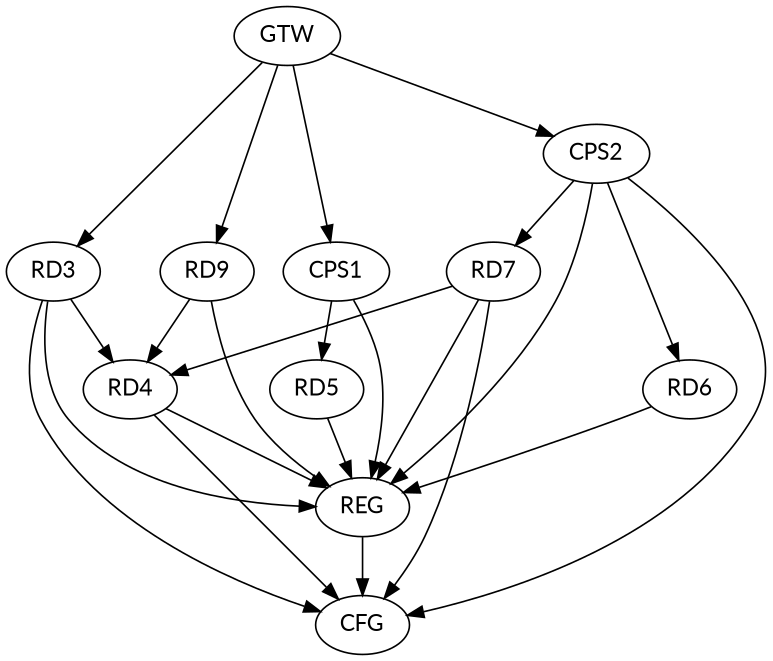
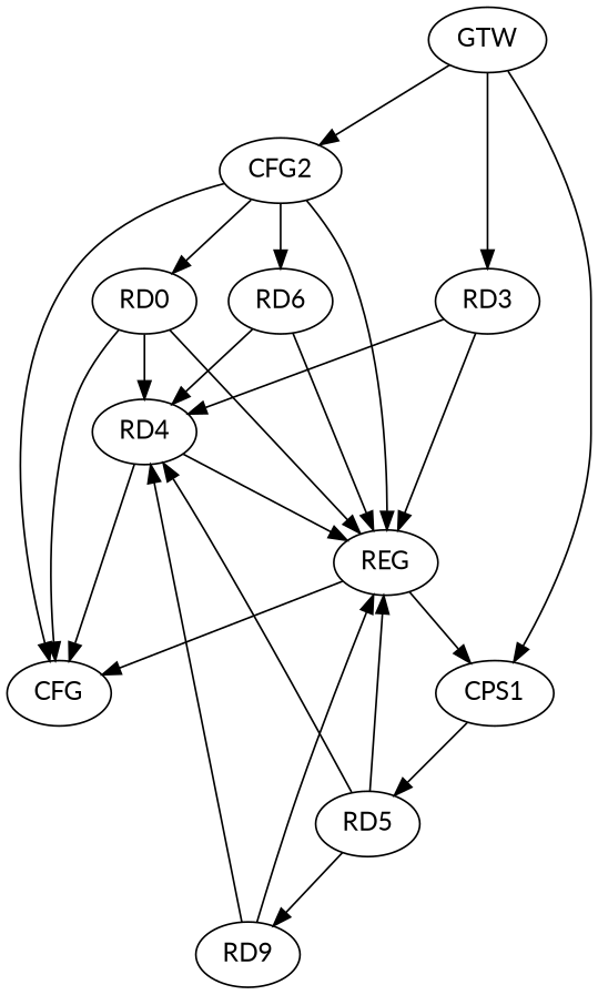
  strict digraph {
    fontname=Lato
    node [fontname=Lato]
    edge [fontname=Lato]
    n1 [label=RD4]
    n2 [label=REG]
    n3 [label=CFG]
    n4 [label=RD9]
    n5 [label=RD3]
    n6 [label=RD5]
    n7 [label=RD6]
-   n8 [label=RD7]
+   n8 [label=RD0]
    n9 [label=CPS1]
-   n10 [label=CPS2]
+   n10 [label=CFG2]
    n11 [label=GTW]
    n1 -> n2
    n1 -> n3
    n2 -> n3
    n4 -> n1
    n4 -> n2
    n5 -> n1
    n5 -> n2
-   n5 -> n3
+   n6 -> n1
    n6 -> n2
+   n7 -> n1
    n7 -> n2
    n8 -> n1
    n8 -> n2
    n8 -> n3
-   n9 -> n2
+   n2 -> n9
    n9 -> n6
    n10 -> n2
    n10 -> n3
    n10 -> n7
    n10 -> n8
-   n11 -> n4
+   n6 -> n4
    n11 -> n5
    n11 -> n9
    n11 -> n10
  }
